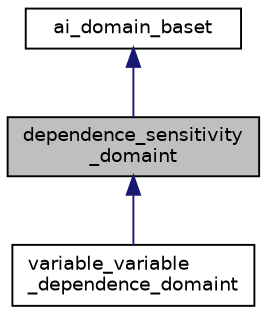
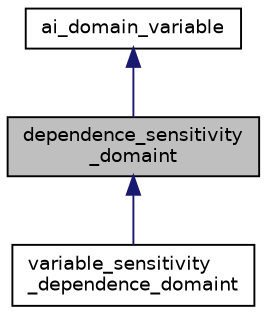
  digraph {
    node [color=black fontname=Helvetica fontsize=10 shape=record]
    edge [color=midnightblue dir=back fontname=Helvetica fontsize=10 labelfontname=Helvetica labelfontsize=10 style=solid]
    n1 [fillcolor=grey75 fontcolor=black height=0.2 label="dependence_sensitivity\l_domaint" style=filled width=0.4]
-   n2 [height=0.2 label="variable_variable\l_dependence_domaint" width=0.4]
-   n3 [height=0.2 label=ai_domain_baset width=0.4]
+   n2 [height=0.2 label="variable_sensitivity\l_dependence_domaint" width=0.4]
+   n3 [height=0.2 label=ai_domain_variable width=0.4]
    n1 -> n2
    n3 -> n1
  }
